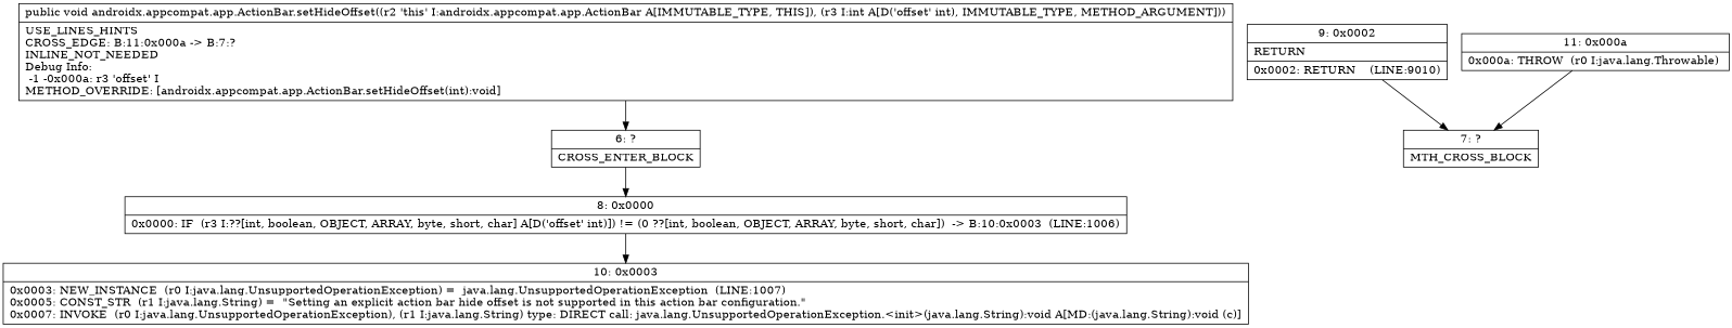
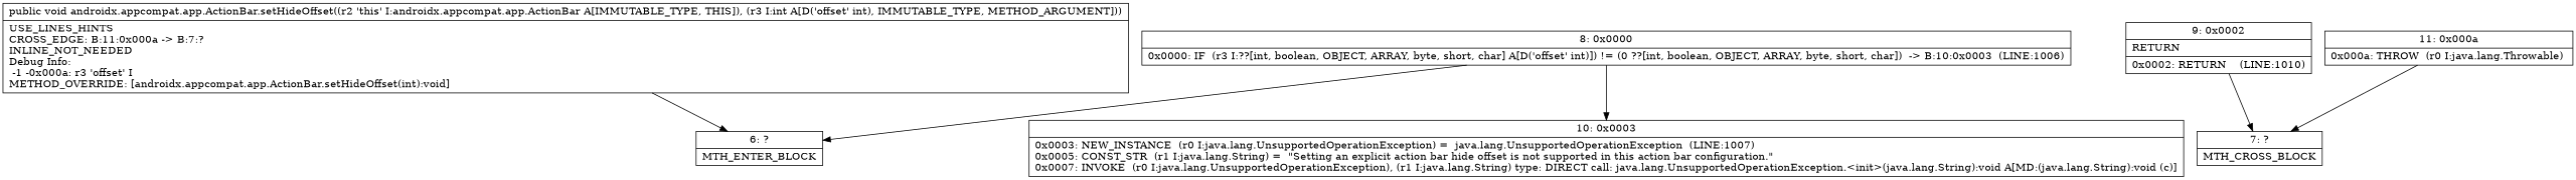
  digraph {
    node [shape=record]
-   n1 [label="{6\:\ ?|CROSS_ENTER_BLOCK\l}"]
+   n1 [label="{6\:\ ?|MTH_ENTER_BLOCK\l}"]
    n2 [label="{8\:\ 0x0000|0x0000: IF  (r3 I:??[int, boolean, OBJECT, ARRAY, byte, short, char] A[D('offset' int)]) != (0 ??[int, boolean, OBJECT, ARRAY, byte, short, char])  \-\> B:10:0x0003  (LINE:1006)\l}"]
    n3 [label="{10\:\ 0x0003|0x0003: NEW_INSTANCE  (r0 I:java.lang.UnsupportedOperationException) =  java.lang.UnsupportedOperationException  (LINE:1007)\l0x0005: CONST_STR  (r1 I:java.lang.String) =  \"Setting an explicit action bar hide offset is not supported in this action bar configuration.\" \l0x0007: INVOKE  (r0 I:java.lang.UnsupportedOperationException), (r1 I:java.lang.String) type: DIRECT call: java.lang.UnsupportedOperationException.\<init\>(java.lang.String):void A[MD:(java.lang.String):void (c)]\l}"]
-   n4 [label="{9\:\ 0x0002|RETURN\l|0x0002: RETURN    (LINE:9010)\l}"]
+   n4 [label="{9\:\ 0x0002|RETURN\l|0x0002: RETURN    (LINE:1010)\l}"]
    n5 [label="{7\:\ ?|MTH_CROSS_BLOCK\l}"]
    n6 [label="{11\:\ 0x000a|0x000a: THROW  (r0 I:java.lang.Throwable) \l}"]
    n7 [label="{public void androidx.appcompat.app.ActionBar.setHideOffset((r2 'this' I:androidx.appcompat.app.ActionBar A[IMMUTABLE_TYPE, THIS]), (r3 I:int A[D('offset' int), IMMUTABLE_TYPE, METHOD_ARGUMENT]))  | USE_LINES_HINTS\lCROSS_EDGE: B:11:0x000a \-\> B:7:?\lINLINE_NOT_NEEDED\lDebug Info:\l  \-1 \-0x000a: r3 'offset' I\lMETHOD_OVERRIDE: [androidx.appcompat.app.ActionBar.setHideOffset(int):void]\l}"]
-   n1 -> n2
+   n2 -> n1
    n2 -> n3
    n4 -> n5
    n6 -> n5
    n7 -> n1
  }
